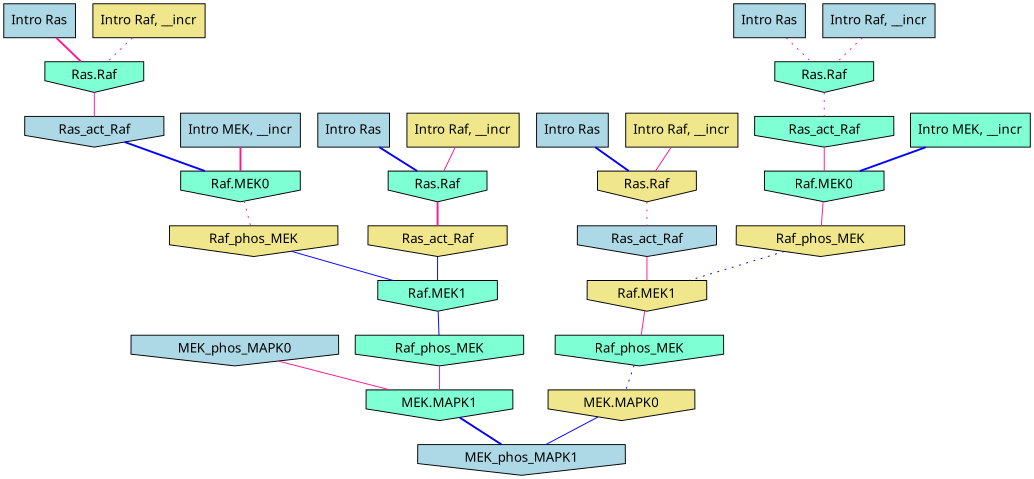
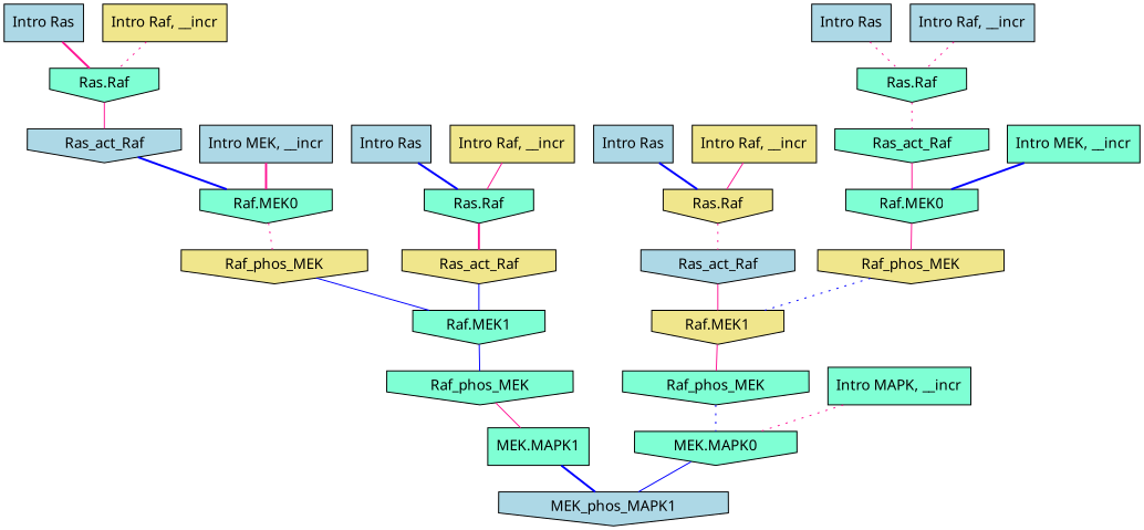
  digraph {
    rankdir=TB
    ranksep=0.30
    node [fillcolor=aquamarine fontname="CMU Serif" shape=invhouse style=filled]
    edge [color=deeppink dir=none fontname="CMU Serif" style=solid]
    n1 [fillcolor=lightblue label="Intro Ras" shape=rectangle]
    n2 [label="Ras.Raf"]
    n3 [fillcolor=lightblue label=Ras_act_Raf]
    n4 [fillcolor=lightblue label="Intro Ras" shape=rectangle]
    n5 [fillcolor=khaki label="Ras.Raf"]
    n6 [fillcolor=lightblue label=Ras_act_Raf]
    n7 [fillcolor=lightblue label="Intro Ras" shape=rectangle]
    n8 [label="Ras.Raf"]
    n9 [label=Ras_act_Raf]
    n10 [fillcolor=lightblue label="Intro Ras" shape=rectangle]
    n11 [label="Ras.Raf"]
    n12 [fillcolor=khaki label=Ras_act_Raf]
    n13 [fillcolor=khaki label="Intro Raf, __incr" shape=rectangle]
    n14 [fillcolor=khaki label="Intro Raf, __incr" shape=rectangle]
    n15 [fillcolor=lightblue label="Intro Raf, __incr" shape=rectangle]
    n16 [fillcolor=khaki label="Intro Raf, __incr" shape=rectangle]
    n17 [fillcolor=lightblue label="Intro MEK, __incr" shape=rectangle]
    n18 [label="Raf.MEK0"]
    n19 [fillcolor=khaki label=Raf_phos_MEK]
    n20 [label="Intro MEK, __incr" shape=rectangle]
    n21 [label="Raf.MEK0"]
    n22 [fillcolor=khaki label=Raf_phos_MEK]
-   n24 [fillcolor=khaki label="MEK.MAPK0"]
+   n23 [label="Intro MAPK, __incr" shape=rectangle]
+   n24 [label="MEK.MAPK0"]
    n25 [fillcolor=lightblue label=MEK_phos_MAPK1]
    n26 [fillcolor=khaki label="Raf.MEK1"]
    n27 [label=Raf_phos_MEK]
    n28 [label="Raf.MEK1"]
    n29 [label=Raf_phos_MEK]
-   n30 [fillcolor=lightblue label=MEK_phos_MAPK0]
-   n31 [label="MEK.MAPK1"]
+   n31 [label="MEK.MAPK1" shape=box]
    n1 -> n2 [style=bold]
    n2 -> n3
    n3 -> n18 [color=blue style=bold]
    n4 -> n5 [color=blue style=bold]
    n5 -> n6 [style=dotted]
    n6 -> n26
    n7 -> n8 [style=dotted]
    n8 -> n9 [style=dotted]
    n9 -> n21
    n10 -> n11 [color=blue style=bold]
    n11 -> n12 [style=bold]
    n12 -> n28 [color=blue]
    n13 -> n2 [style=dotted]
    n14 -> n5
    n15 -> n8 [style=dotted]
    n16 -> n11
    n17 -> n18 [style=bold]
    n18 -> n19 [style=dotted]
    n19 -> n28 [color=blue]
    n20 -> n21 [color=blue style=bold]
    n21 -> n22
    n22 -> n26 [color=blue style=dotted]
+   n23 -> n24 [style=dotted]
    n24 -> n25 [color=blue]
    n26 -> n27
    n27 -> n24 [color=blue style=dotted]
    n28 -> n29 [color=blue]
    n29 -> n31
-   n30 -> n31
    n31 -> n25 [color=blue style=bold]
  }
